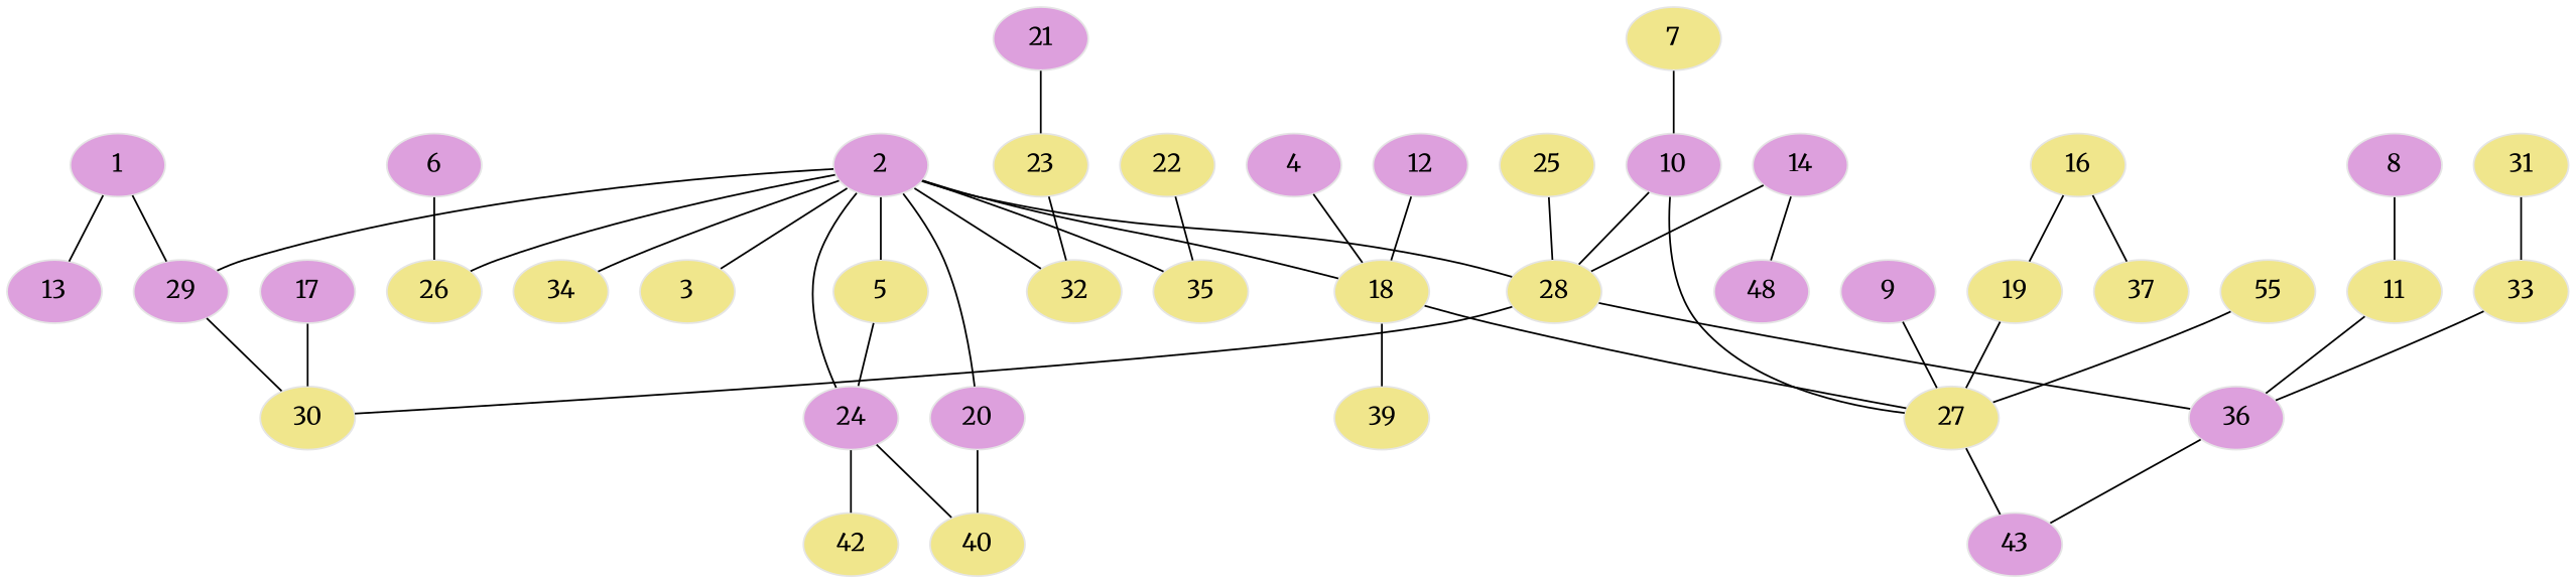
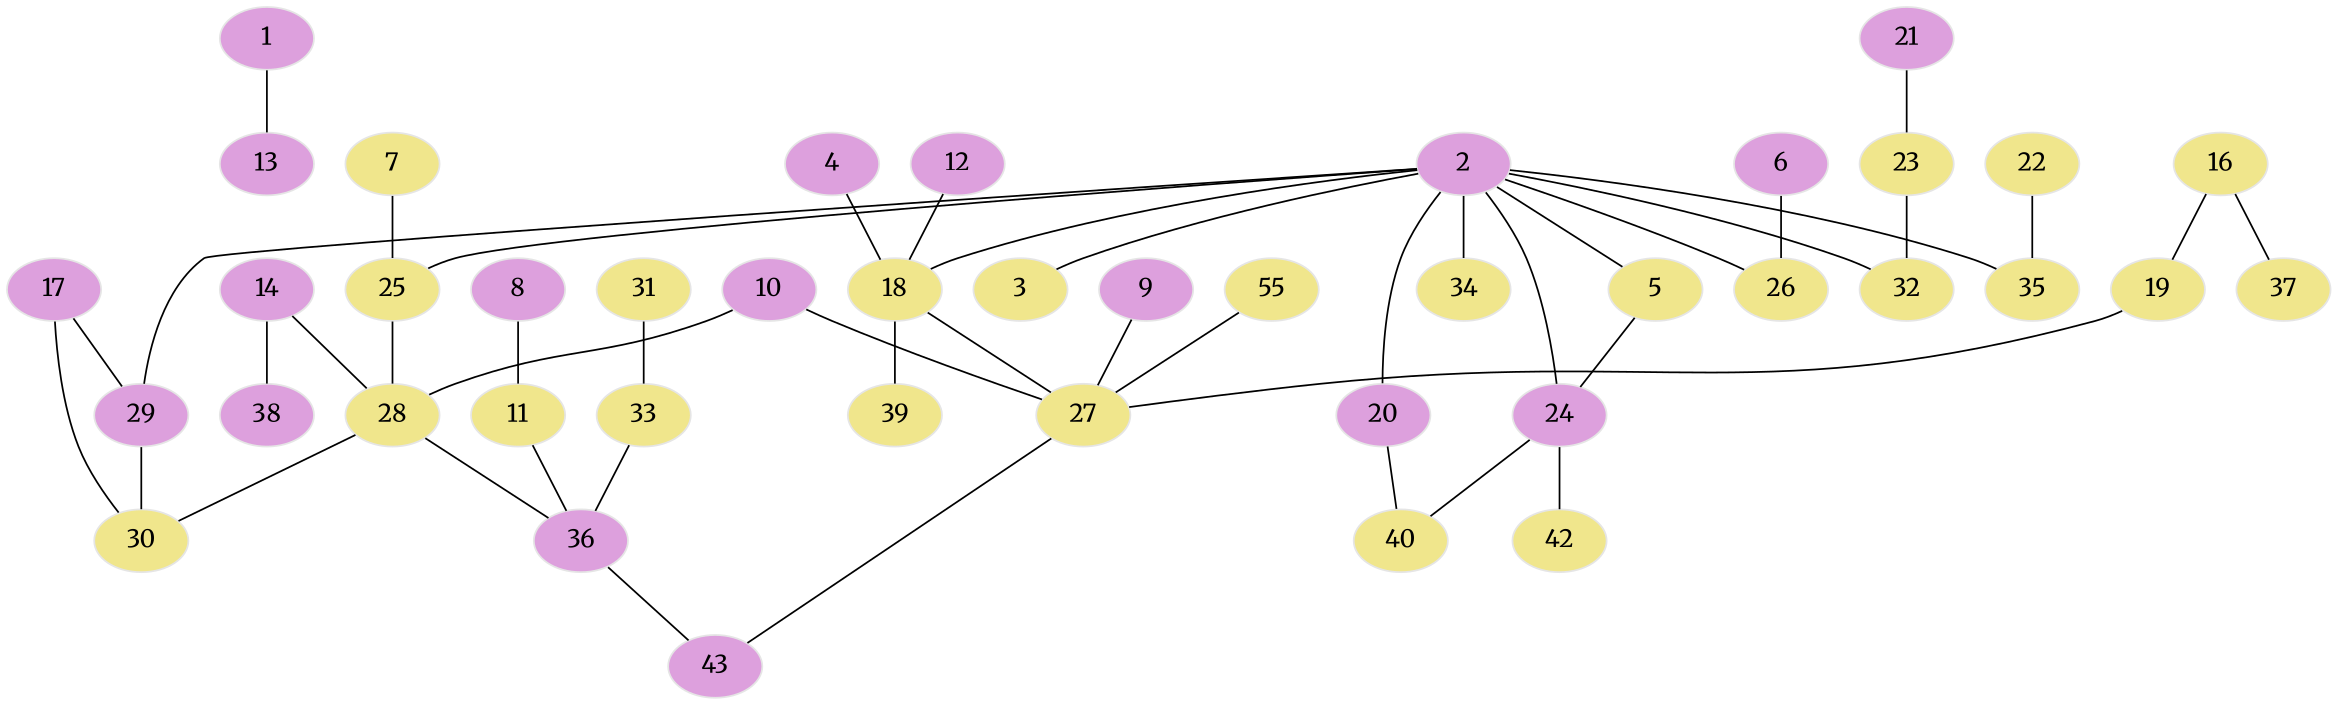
  graph {
    fontname=Merriweather
    node [color=gray90 fillcolor=khaki fontname=Merriweather style=filled]
    edge [fontname=Merriweather weight=1.0]
    1 [fillcolor=plum]
    13 [fillcolor=plum]
    29 [fillcolor=plum]
    30
    2 [fillcolor=plum]
    3
    5
    18
    20 [fillcolor=plum]
    24 [fillcolor=plum]
    26
    28
    32
    34
    35
    27
    39
    40
    42
    36 [fillcolor=plum]
    4 [fillcolor=plum]
    6 [fillcolor=plum]
    7
    25
    8 [fillcolor=plum]
    11
    9 [fillcolor=plum]
    43 [fillcolor=plum]
    10 [fillcolor=plum]
    12 [fillcolor=plum]
    14 [fillcolor=plum]
-   38 [fillcolor=plum label=48]
+   38 [fillcolor=plum]
    n33 [label=55]
    16
    19
    37
    17 [fillcolor=plum]
    21 [fillcolor=plum]
    23
    22
    31
    33
    1 -- 13
-   1 -- 29
+   17 -- 29
    29 -- 30
    2 -- 29
    2 -- 3
    2 -- 5
    2 -- 18
    2 -- 20
    2 -- 24
    2 -- 26
-   2 -- 28
+   2 -- 25
    2 -- 32
    2 -- 34
    2 -- 35
    5 -- 24
    18 -- 27
    18 -- 39
    20 -- 40
    24 -- 40
    24 -- 42
    28 -- 30
    28 -- 36
    27 -- 43
    36 -- 43
    4 -- 18
    6 -- 26
-   7 -- 10
+   7 -- 25
    25 -- 28
    8 -- 11
    11 -- 36
    9 -- 27
    10 -- 28
    10 -- 27
    12 -- 18
    14 -- 28
    14 -- 38
    n33 -- 27
    16 -- 19
    16 -- 37
    19 -- 27
    17 -- 30
    21 -- 23
    23 -- 32
    22 -- 35 [weight=2.0]
    31 -- 33
    33 -- 36
  }
